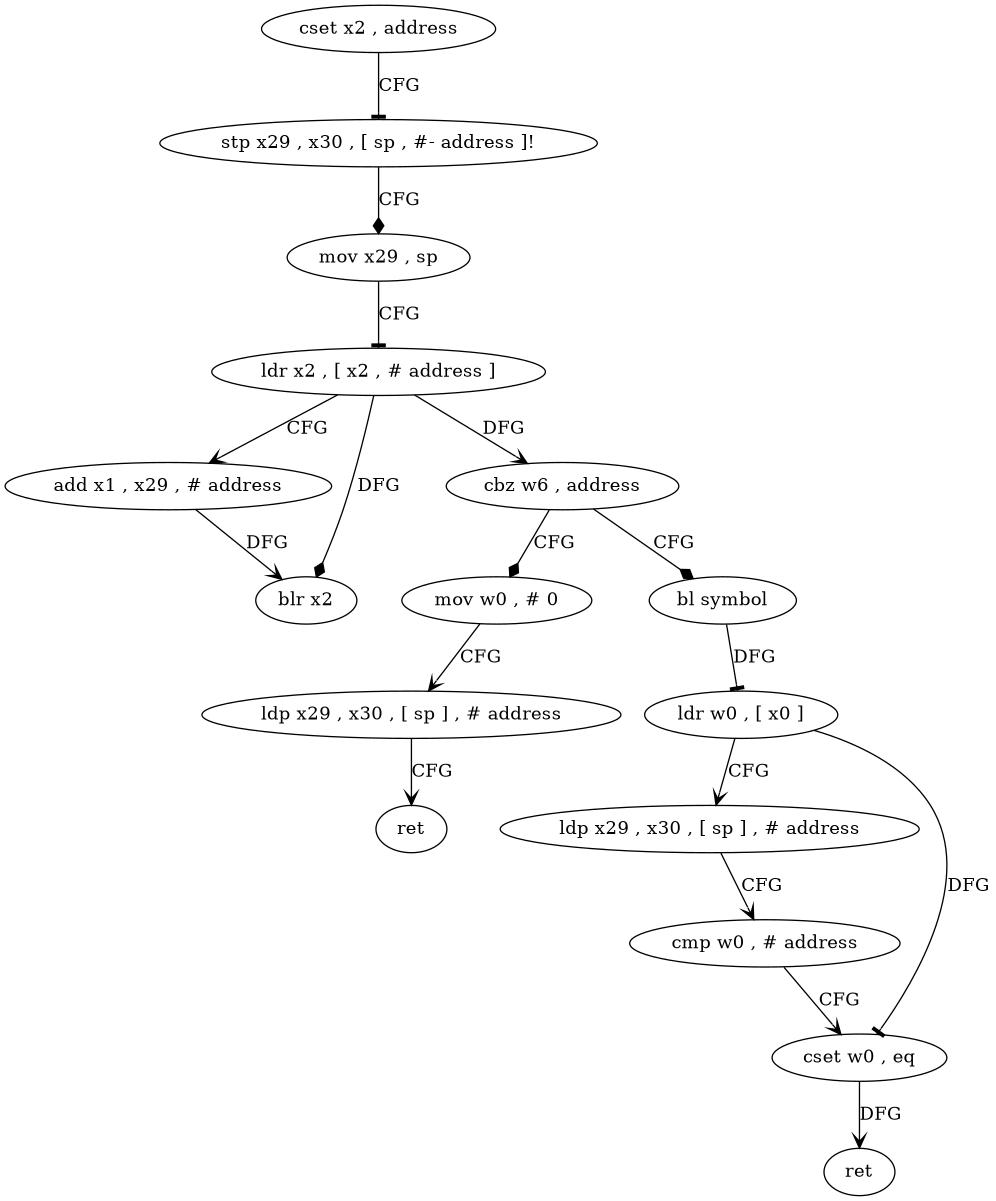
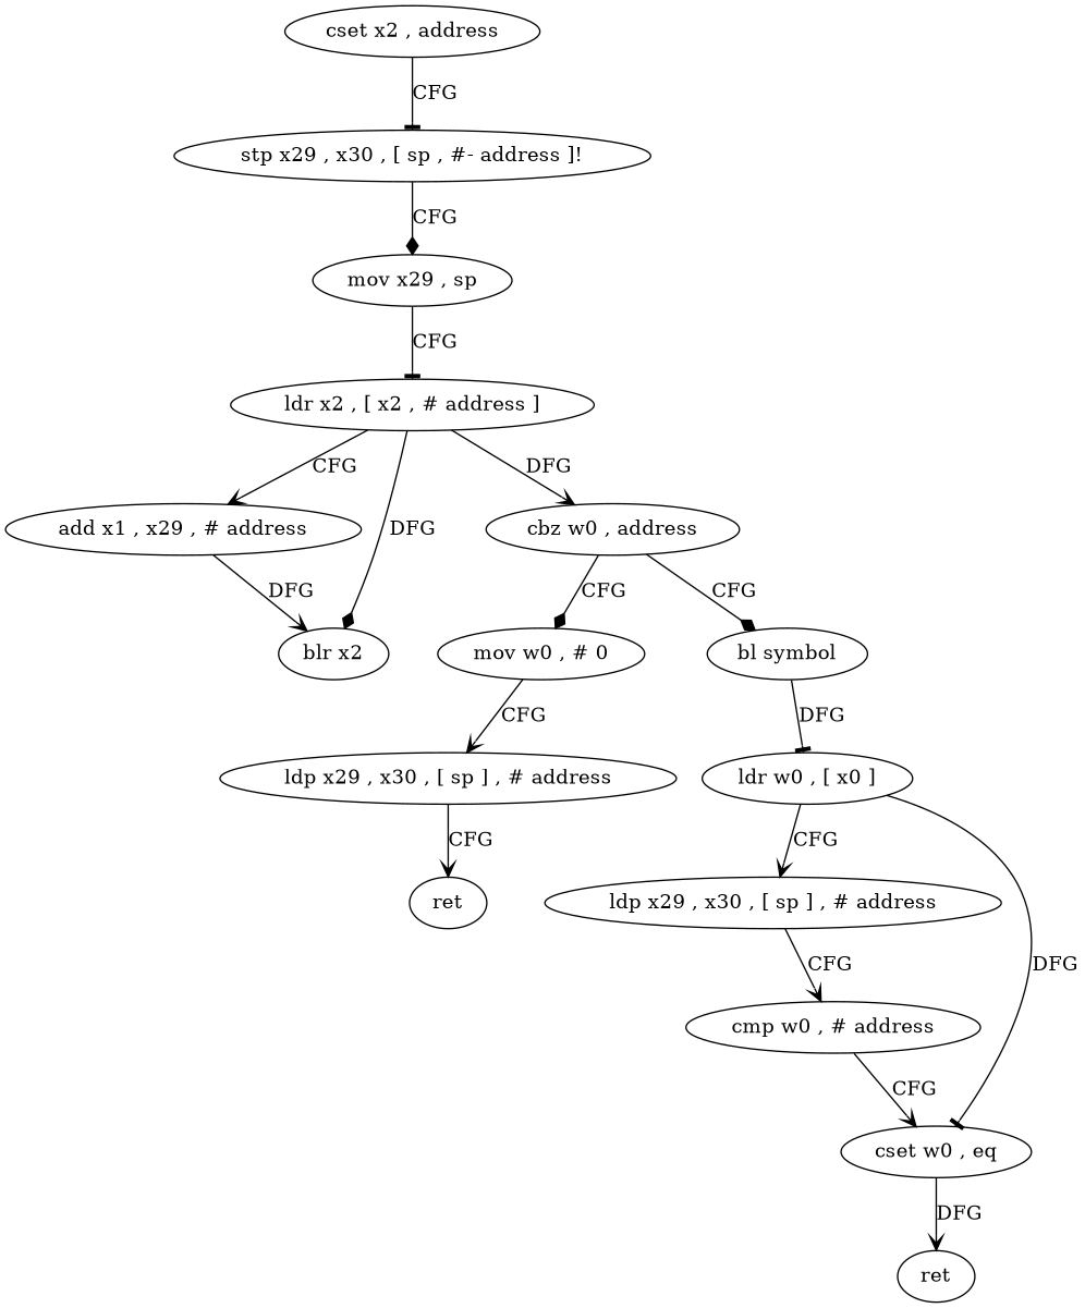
  digraph {
    edge [arrowhead=vee]
    n1 [label="cset x2 , address"]
    n2 [label="stp x29 , x30 , [ sp , #- address ]!"]
    n3 [label="mov x29 , sp"]
    n4 [label="ldr x2 , [ x2 , # address ]"]
    n5 [label="add x1 , x29 , # address"]
    n6 [label="blr x2"]
-   n7 [label="cbz w6 , address"]
+   n7 [label="cbz w0 , address"]
    n8 [label="mov w0 , # 0"]
    n9 [label="bl symbol"]
    n10 [label="ldp x29 , x30 , [ sp ] , # address"]
    n11 [label="ldr w0 , [ x0 ]"]
    n12 [label=ret]
    n13 [label="ldp x29 , x30 , [ sp ] , # address"]
    n14 [label="cset w0 , eq"]
    n15 [label="cmp w0 , # address"]
    n16 [label=ret]
    n1 -> n2 [arrowhead=tee label=CFG]
    n2 -> n3 [arrowhead=diamond label=CFG]
    n3 -> n4 [arrowhead=tee label=CFG]
    n4 -> n5 [label=CFG]
    n4 -> n6 [arrowhead=diamond label=DFG]
    n4 -> n7 [label=DFG]
    n5 -> n6 [label=DFG]
    n7 -> n8 [arrowhead=diamond label=CFG]
    n7 -> n9 [arrowhead=diamond label=CFG]
    n8 -> n10 [label=CFG]
    n9 -> n11 [arrowhead=tee label=DFG]
    n10 -> n12 [label=CFG]
    n11 -> n13 [label=CFG]
    n11 -> n14 [arrowhead=tee label=DFG]
    n13 -> n15 [label=CFG]
    n14 -> n16 [label=DFG]
    n15 -> n14 [label=CFG]
  }
